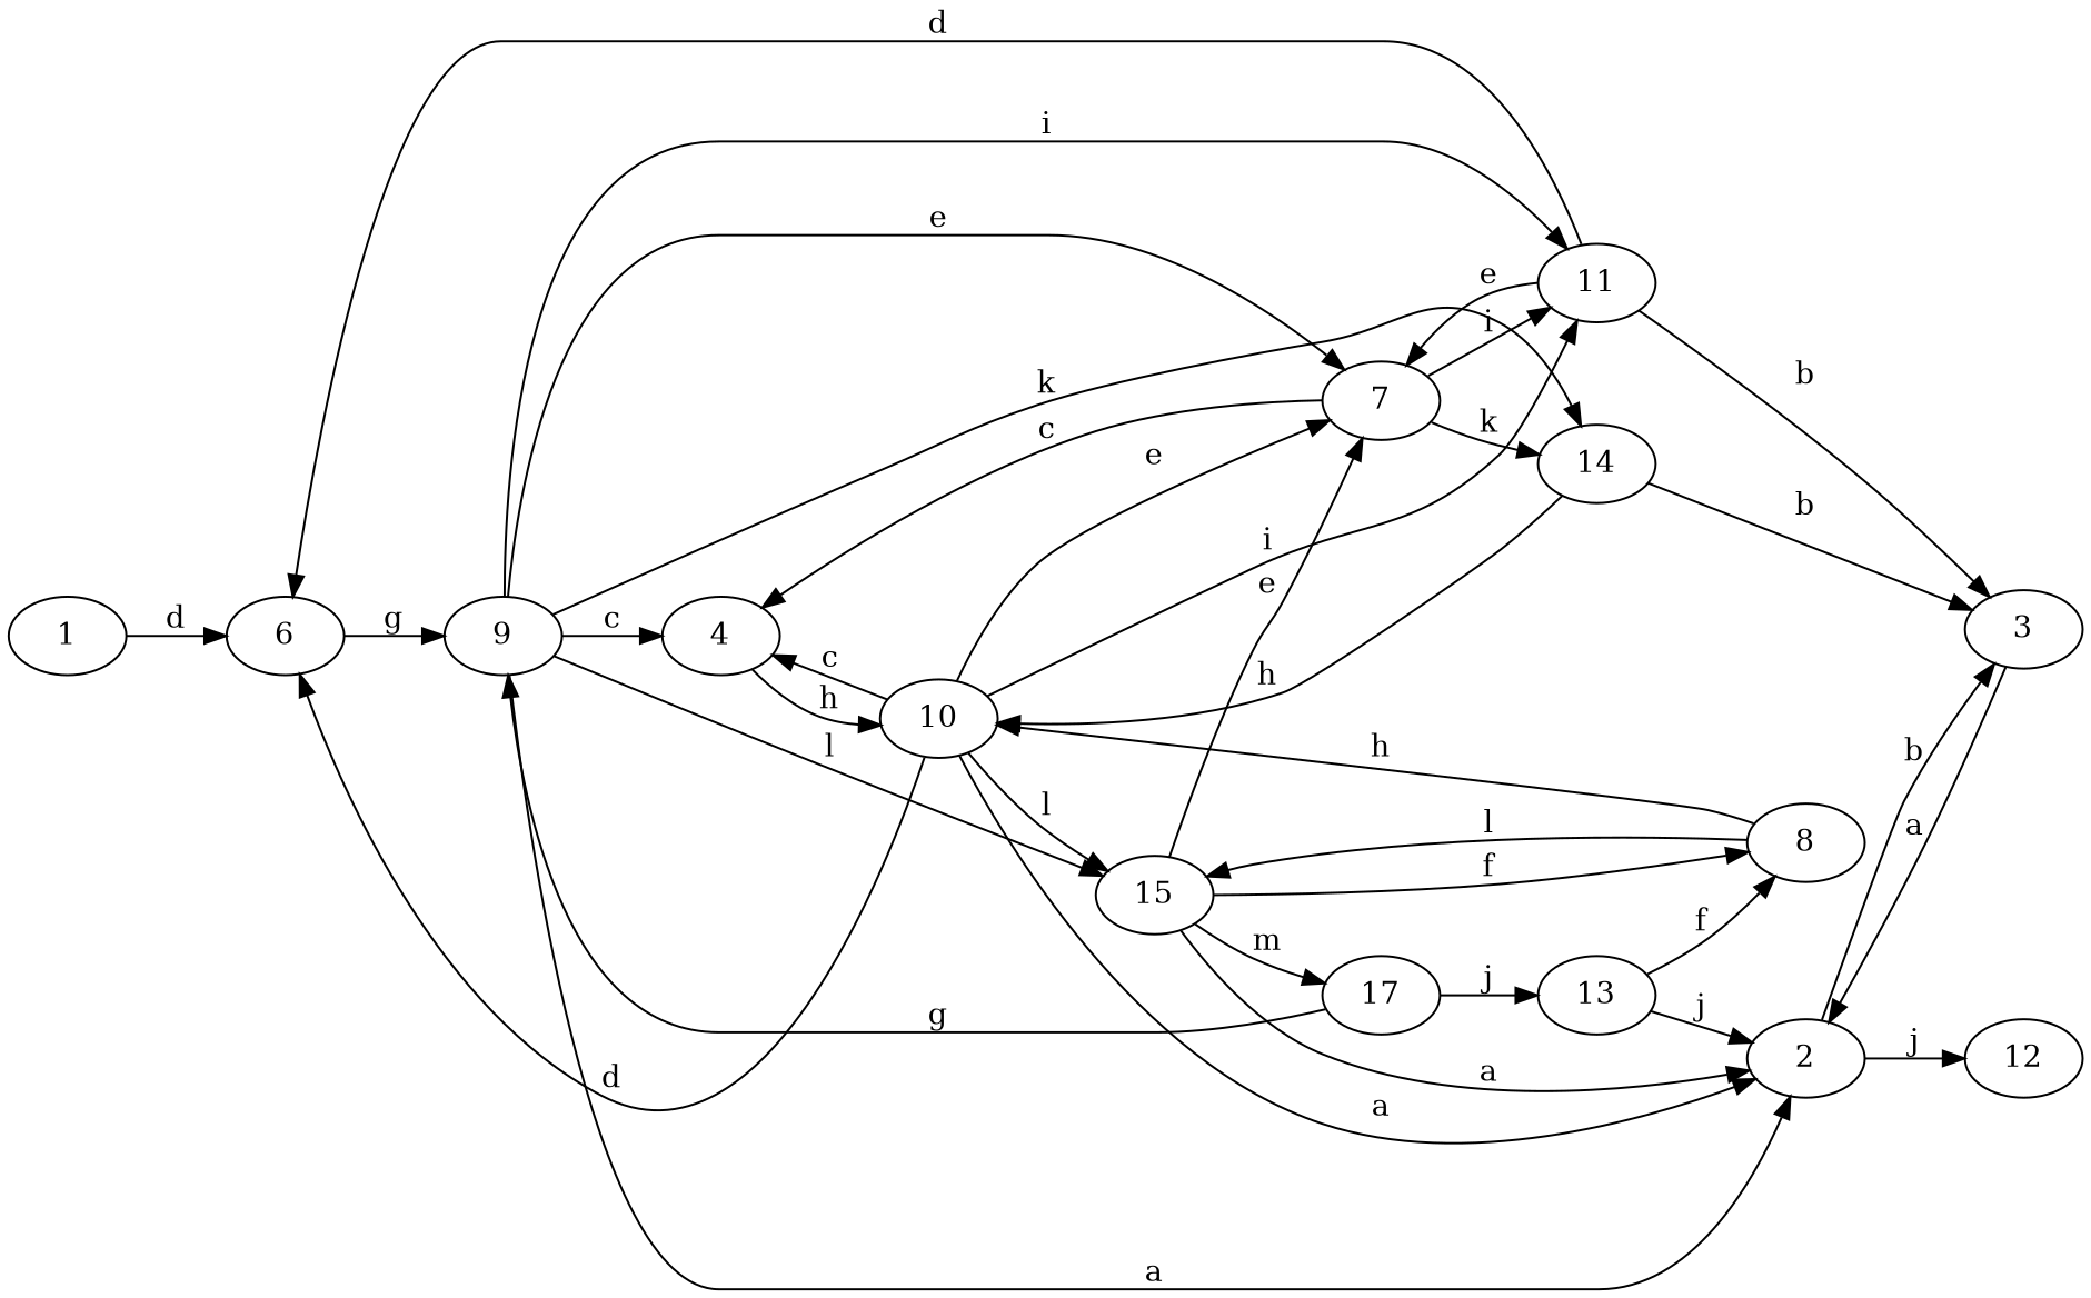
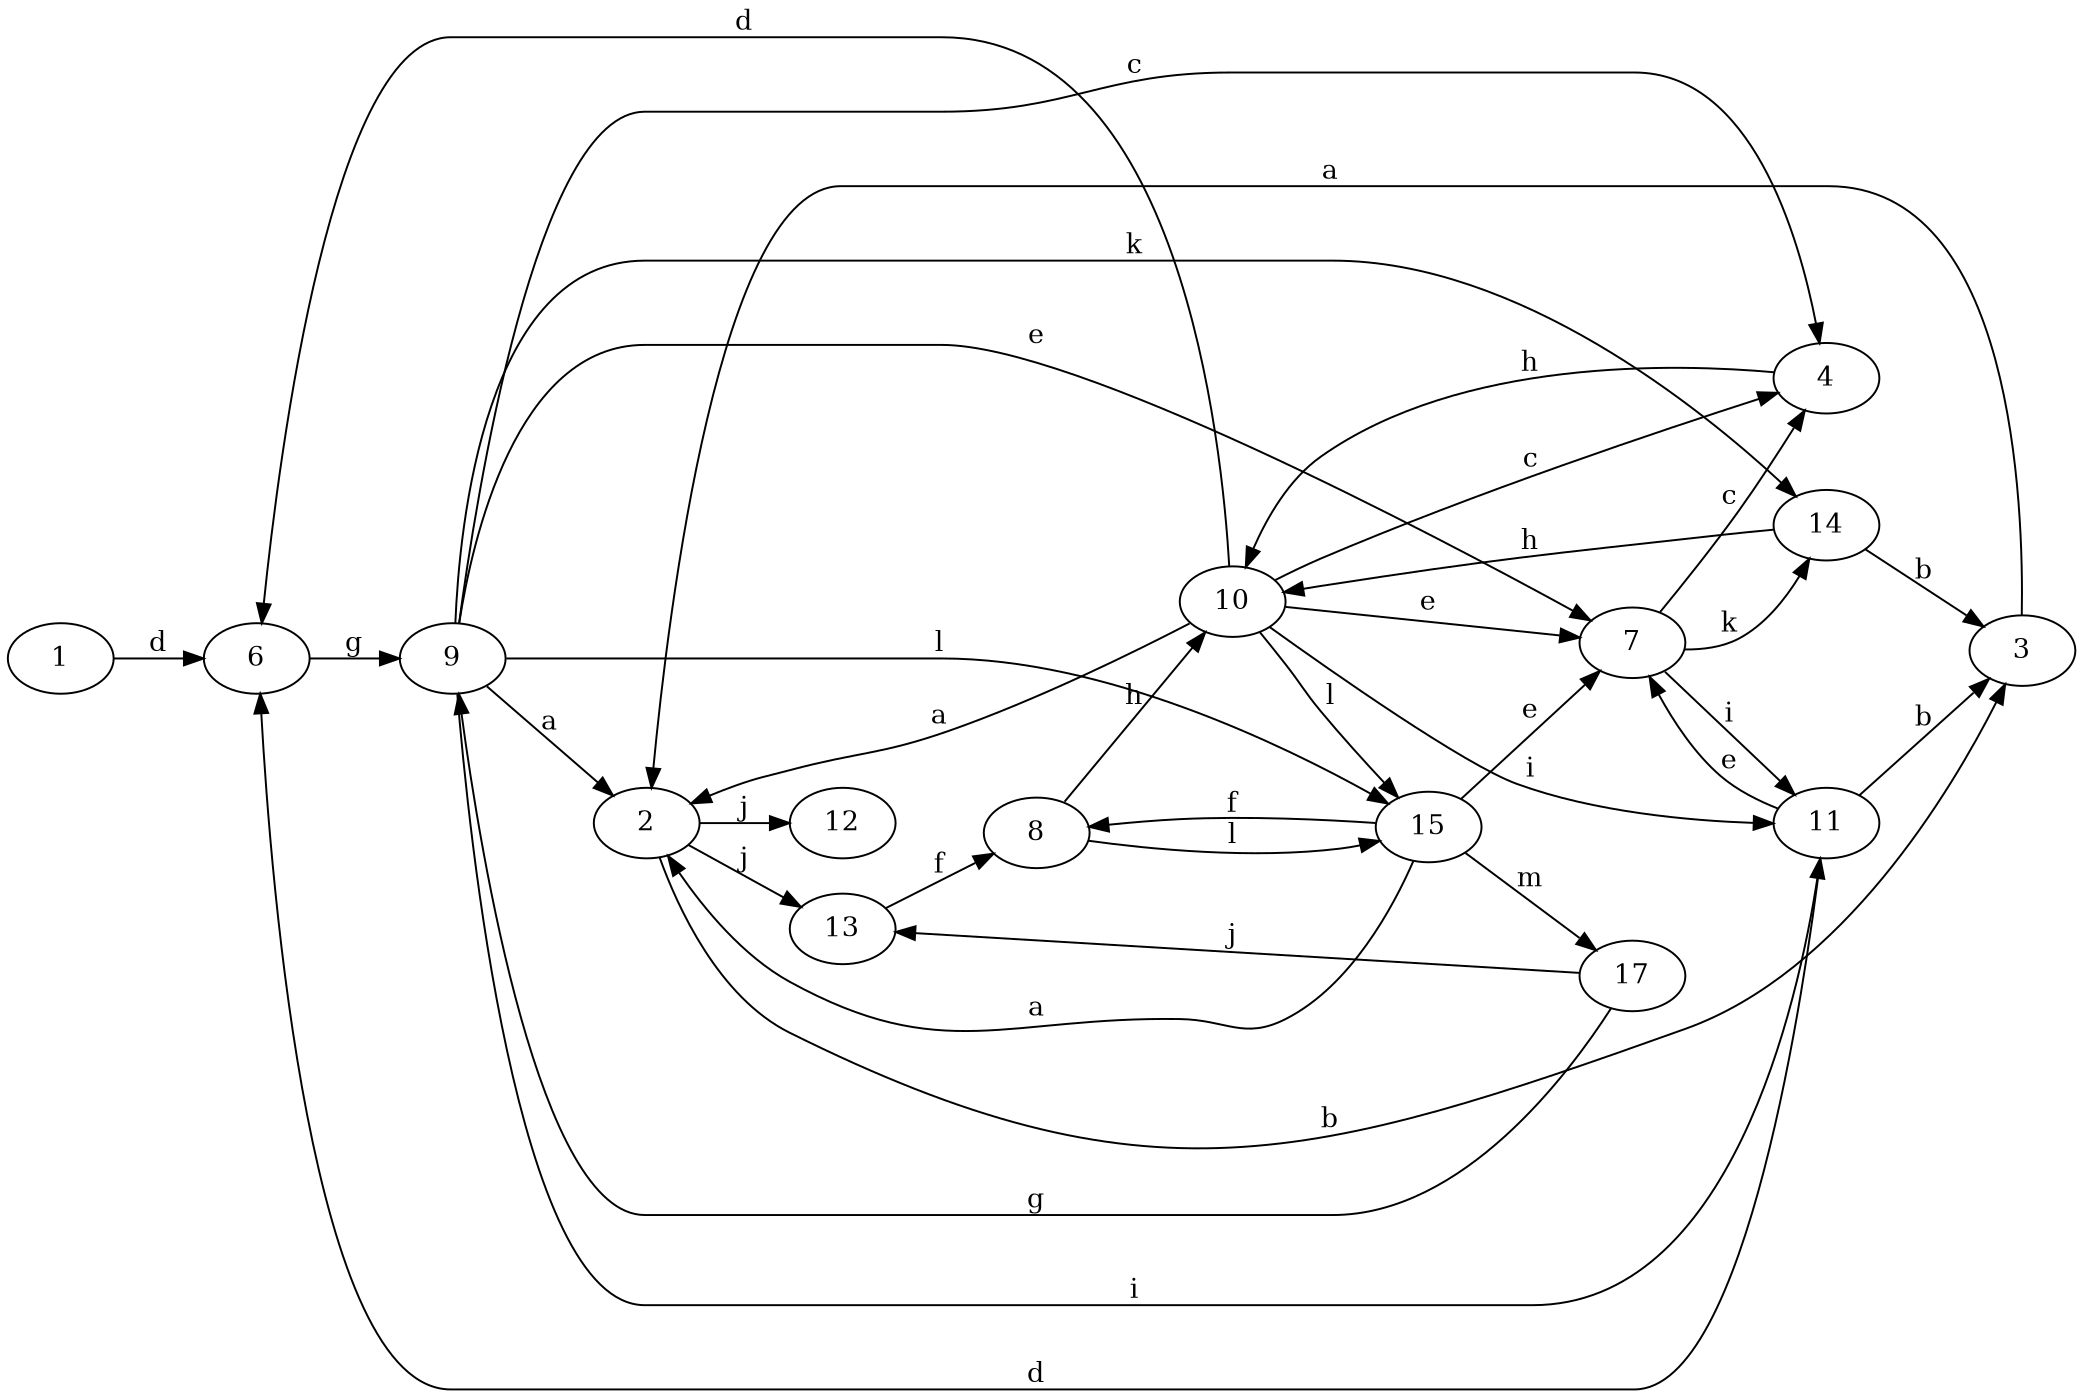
  strict digraph {
    rankdir=LR
    1
    6
    9
    2
    3
    12
    13
    8
    4
    10
    7
    11
    15
    14
    17
    1 -> 6 [label=d]
    6 -> 9 [label=g]
    9 -> 2 [label=a]
    9 -> 4 [label=c]
    9 -> 7 [label=e]
    9 -> 11 [label=i]
    9 -> 15 [label=l]
    9 -> 14 [label=k]
    2 -> 3 [label=b]
    2 -> 12 [label=j]
-   13 -> 2 [label=j]
+   2 -> 13 [label=j]
    3 -> 2 [label=a]
    13 -> 8 [label=f]
    8 -> 10 [label=h]
    8 -> 15 [label=l]
    4 -> 10 [label=h]
    10 -> 6 [label=d]
    10 -> 2 [label=a]
    10 -> 4 [label=c]
    10 -> 7 [label=e]
    10 -> 11 [label=i]
    10 -> 15 [label=l]
    7 -> 4 [label=c]
    7 -> 11 [label=i]
    7 -> 14 [label=k]
    11 -> 6 [label=d]
    11 -> 3 [label=b]
    11 -> 7 [label=e]
    15 -> 2 [label=a]
    15 -> 8 [label=f]
    15 -> 7 [label=e]
    15 -> 17 [label=m]
    14 -> 3 [label=b]
    14 -> 10 [label=h]
    17 -> 9 [label=g]
    17 -> 13 [label=j]
  }
